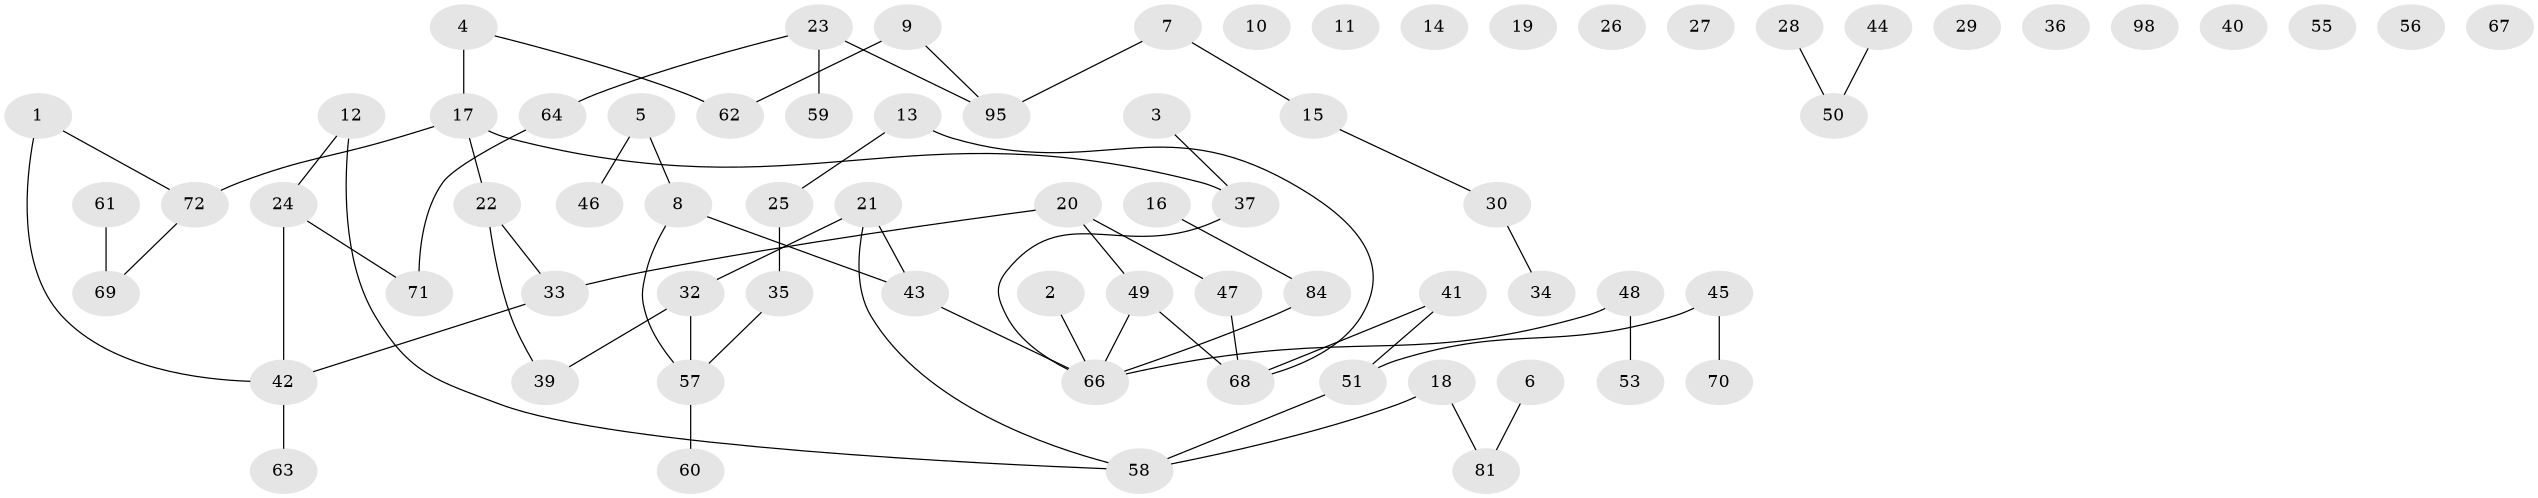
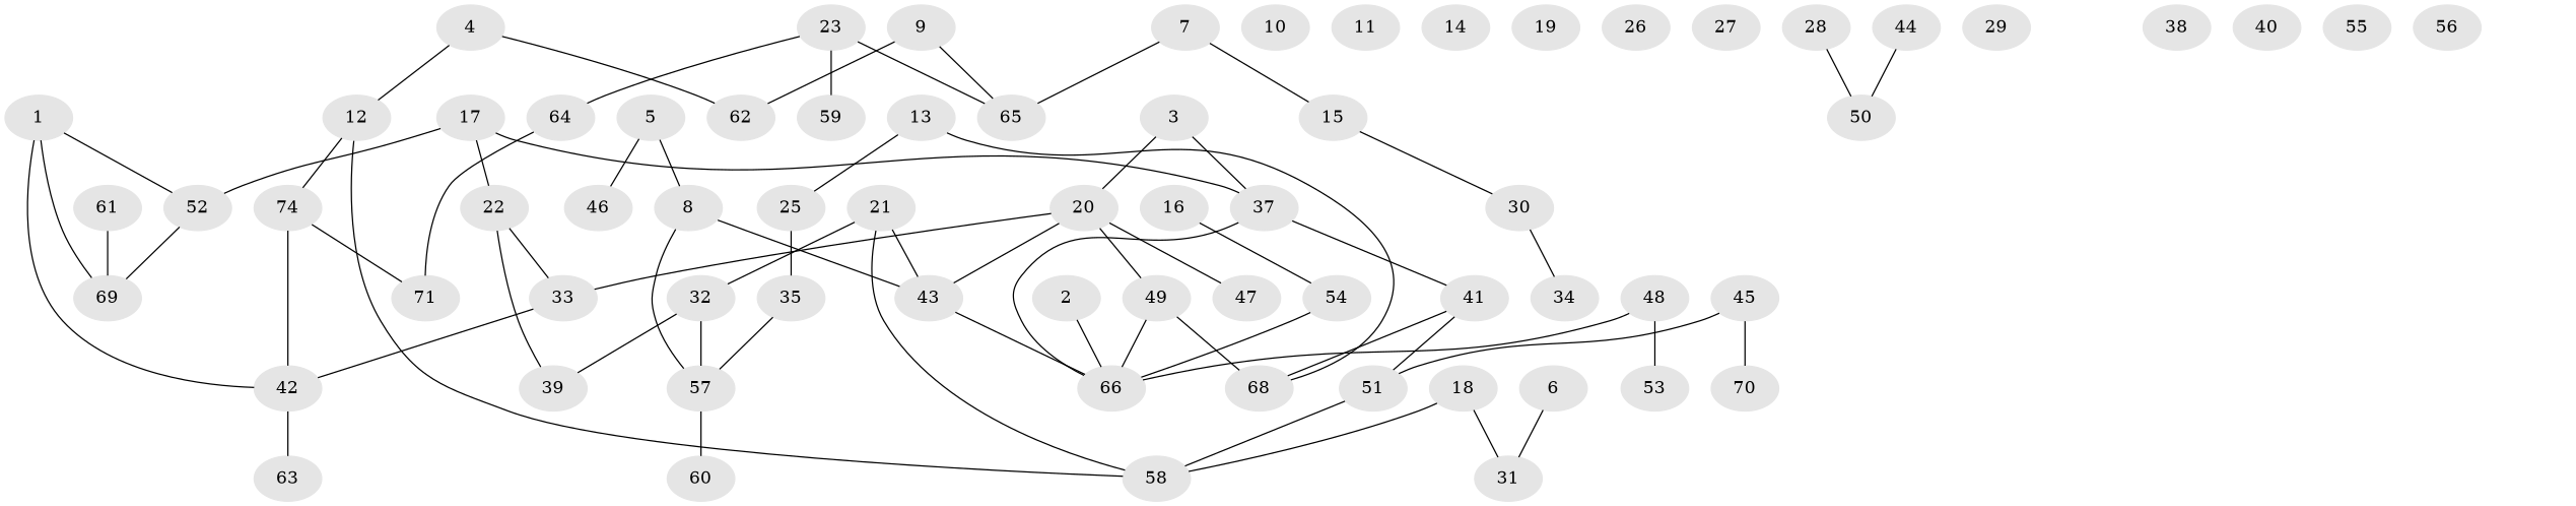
  graph {
    node [color=gray90 style=filled]
    1
    42
    69
-   52 [label=72]
+   52
    63
    61
    2
    66
    3
    20
    37
    43
    33
    47
    49
    41
    4
    17
    62
    22
    5
    8
    46
    57
    6
-   31 [label=81]
+   31
    7
    15
-   65 [label=95]
+   65
    30
    60
    9
    10
    11
    12
-   24
+   24 [label=74]
    58
    71
    13
    25
    68
    35
    14
    34
    16
-   54 [label=84]
+   54
    39
    18
    19
    21
    32
    23
    59
    64
    26
    27
    28
    50
    29
-   36
    51
-   38 [label=98]
+   38
    40
    44
    45
    70
    48
    53
    55
    56
-   67
    1 -- 42
+   1 -- 69
    1 -- 52
    42 -- 63
    52 -- 69
    61 -- 69
    2 -- 66
+   3 -- 20
    3 -- 37
+   20 -- 43
    20 -- 33
    20 -- 47
    20 -- 49
    37 -- 66
+   37 -- 41
    43 -- 66
    33 -- 42
-   47 -- 68
    49 -- 66
    49 -- 68
    41 -- 68
    41 -- 51
-   4 -- 17
+   4 -- 12
    4 -- 62
    17 -- 52
    17 -- 37
    17 -- 22
    22 -- 33
    22 -- 39
    5 -- 8
    5 -- 46
    8 -- 43
    8 -- 57
    57 -- 60
    6 -- 31
    7 -- 15
    7 -- 65
    15 -- 30
    30 -- 34
    9 -- 62
    9 -- 65
    12 -- 24
    12 -- 58
    24 -- 42
    24 -- 71
    13 -- 25
    13 -- 68
    25 -- 35
    35 -- 57
    16 -- 54
    54 -- 66
    18 -- 31
    18 -- 58
    21 -- 43
    21 -- 58
    21 -- 32
    32 -- 57
    32 -- 39
    23 -- 65
    23 -- 59
    23 -- 64
    64 -- 71
    28 -- 50
    51 -- 58
    44 -- 50
    45 -- 51
    45 -- 70
    48 -- 66
    48 -- 53
  }
